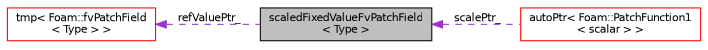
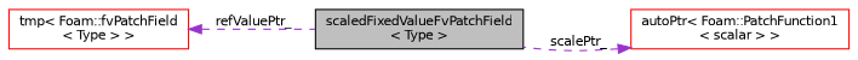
  digraph {
    rankdir=LR
    node [color=red fontname=Helvetica fontsize=10 shape=record]
    edge [color=darkorchid3 dir=back fontname=Helvetica fontsize=10 labelfontname=Helvetica labelfontsize=10 style=dashed]
    n1 [color=black fillcolor=grey75 fontcolor=black height=0.2 label="scaledFixedValueFvPatchField\l\< Type \>" style=filled width=0.4]
    n2 [height=0.2 label="autoPtr\< Foam::PatchFunction1\l\< scalar \> \>" width=0.4]
    n3 [height=0.2 label="tmp\< Foam::fvPatchField\l\< Type \> \>" width=0.4]
-   n1 -> n2 [label=" scalePtr_"]
+   n2 -> n1 [label=" scalePtr_"]
    n3 -> n1 [label=" refValuePtr_"]
  }
